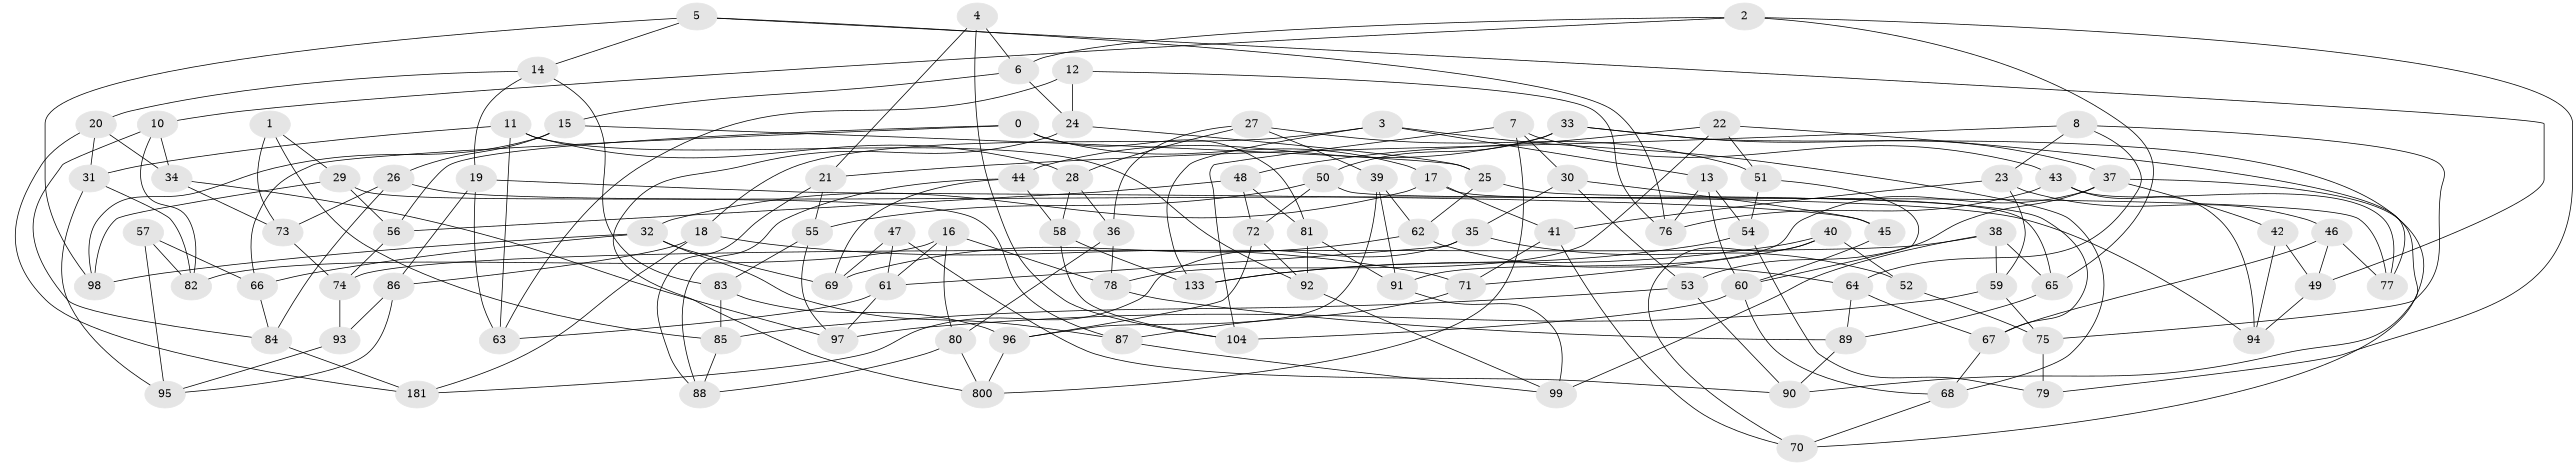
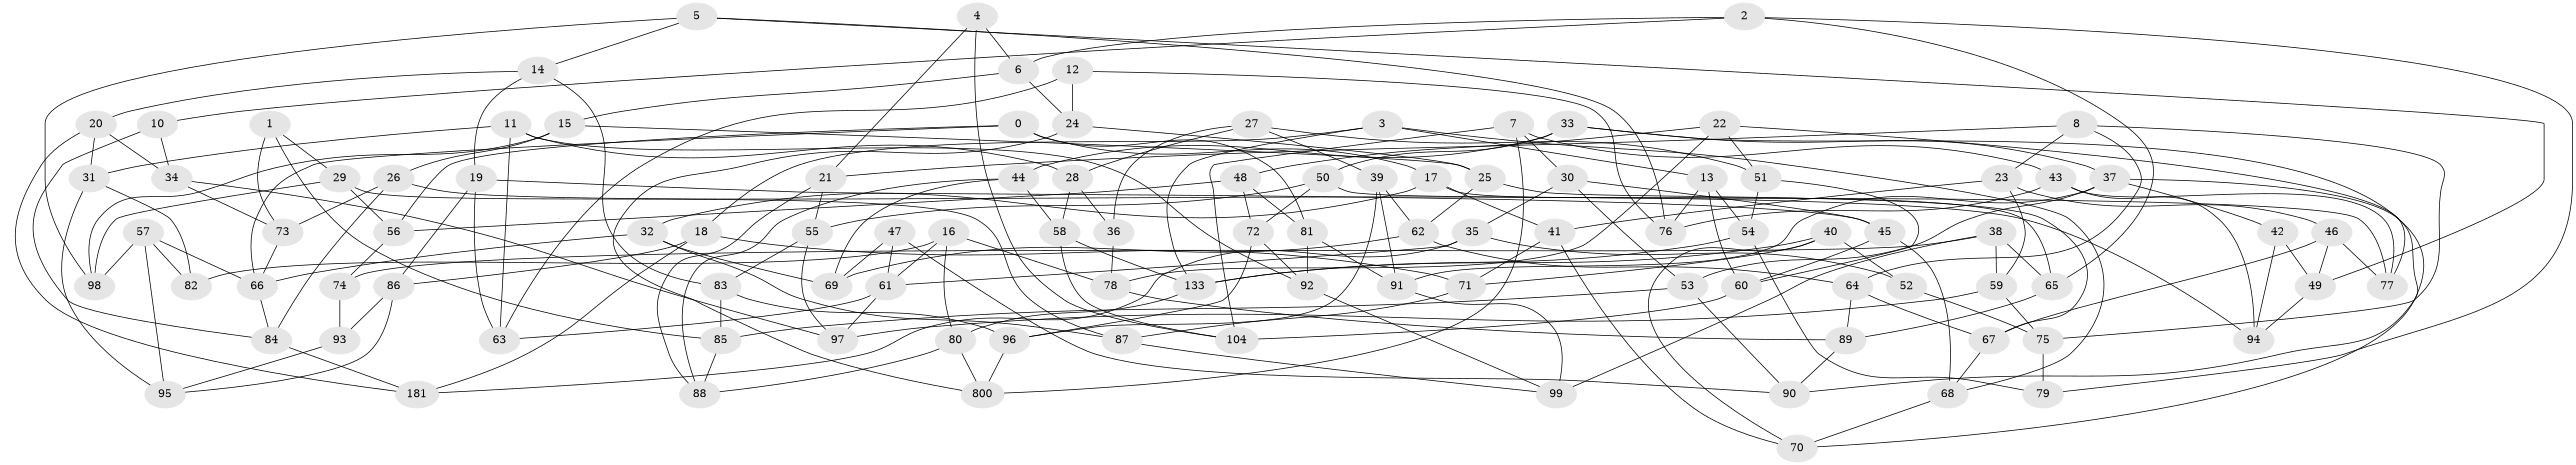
  graph {
    node [color=gray90 style=filled]
    1
    29
    73
    85
    98
    56
    87
    52
    75
    74
    88
    2
    6
    10
    65
    79
    15
    24
    34
    82
    84
    89
    3
    13
    18
    68
    n27 [label=133]
    76
    54
    60
    71
    86
    n33 [label=181]
    70
    4
    21
    n37 [label=104]
    55
    5
    14
    49
    19
    20
    83
    94
    25
    26
    n48 [label=800]
    7
    30
    43
    45
    35
    53
    77
    8
    23
    64
    41
    46
    59
    67
    n63 [label=0]
    17
    66
    81
    32
    92
    91
    97
    11
    28
    31
    63
    36
    58
    95
    99
    12
    93
    96
    62
    16
    78
    80
    61
    47
    69
    90
    22
    48
    51
    72
    27
    39
    33
    44
    50
    37
    42
    38
    40
    57
    1 -- 29
    1 -- 73
    1 -- 85
    29 -- 98
    29 -- 56
    29 -- 87
-   73 -- 74
+   73 -- 66
    85 -- 88
    56 -- 74
    87 -- 99
    52 -- 75
    75 -- 79
    74 -- 93
    2 -- 6
    2 -- 10
    2 -- 65
    2 -- 79
    6 -- 15
    6 -- 24
    10 -- 34
-   10 -- 82
    10 -- 84
    65 -- 89
    15 -- 98
    15 -- 25
    15 -- 26
    24 -- 25
    24 -- n48
    34 -- 73
    34 -- 97
    84 -- n33
    89 -- 90
    3 -- 13
    3 -- 18
    3 -- 68
    3 -- n27
    13 -- 76
    13 -- 54
    13 -- 60
    18 -- 71
    18 -- 86
    18 -- n33
    68 -- 70
    54 -- 79
    54 -- n27
    60 -- n37
    71 -- 87
    86 -- 95
    86 -- 93
    4 -- 6
    4 -- 21
    4 -- n37
    21 -- 88
    21 -- 55
    55 -- 83
    55 -- 97
    5 -- 98
    5 -- 76
    5 -- 14
    5 -- 49
    14 -- 19
    14 -- 20
    14 -- 83
    49 -- 94
    19 -- 86
    19 -- 45
    19 -- 63
    20 -- 34
    20 -- n33
    20 -- 31
    83 -- 85
    83 -- 96
    25 -- 67
    25 -- 62
    26 -- 73
    26 -- 84
    26 -- 94
    7 -- n37
    7 -- n48
    7 -- 30
    7 -- 43
    30 -- 45
    30 -- 35
    30 -- 53
    43 -- 76
    43 -- 94
    43 -- 77
-   60 -- 68
+   45 -- 68
    45 -- 60
    35 -- 52
    35 -- n33
    35 -- 61
    53 -- 85
    53 -- 90
    8 -- 75
    8 -- 21
    8 -- 23
    8 -- 64
    23 -- 41
    23 -- 46
    23 -- 59
    64 -- 89
    64 -- 67
    41 -- 71
    41 -- 70
    46 -- 49
    46 -- 77
    46 -- 67
    59 -- 75
    59 -- 97
    67 -- 68
    n63 -- 56
    n63 -- 17
    n63 -- 66
    n63 -- 81
    17 -- 65
    17 -- 41
    17 -- 32
    66 -- 84
    81 -- 92
    81 -- 91
    32 -- 87
    32 -- 66
    32 -- 69
    92 -- 99
    91 -- 99
    11 -- 92
    11 -- 28
    11 -- 31
    11 -- 63
    28 -- 36
    28 -- 58
    31 -- 82
    31 -- 95
    36 -- 78
-   36 -- 80
+   n27 -- 80
    58 -- n27
    58 -- n37
    12 -- 24
    12 -- 76
    12 -- 63
    93 -- 95
    96 -- n48
    62 -- 64
    62 -- 69
    16 -- 82
    16 -- 78
    16 -- 80
    16 -- 61
    78 -- 89
    80 -- 88
    80 -- n48
    61 -- 97
    61 -- 63
    47 -- 61
    47 -- 69
    47 -- 90
    22 -- 77
    22 -- 78
    22 -- 48
    22 -- 51
    48 -- 56
    48 -- 81
    48 -- 72
    51 -- 54
    51 -- 60
    72 -- 92
    72 -- 96
    27 -- 28
    27 -- 36
    27 -- 51
    27 -- 39
    39 -- 91
    39 -- 96
    39 -- 62
    33 -- 90
    33 -- 44
    33 -- 50
    33 -- 37
    44 -- 88
    44 -- 58
    44 -- 69
    50 -- 55
    50 -- 77
    50 -- 72
    37 -- 70
    37 -- 53
    37 -- 91
    37 -- 42
    42 -- 49
    42 -- 94
    38 -- 74
    38 -- 65
    38 -- 59
    38 -- 99
    40 -- 52
    40 -- n27
    40 -- 71
    40 -- 70
-   32 -- 98
+   57 -- 98
    57 -- 82
    57 -- 66
    57 -- 95
  }
